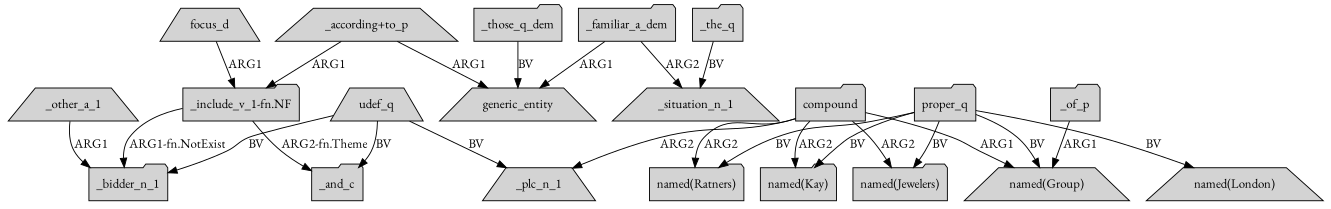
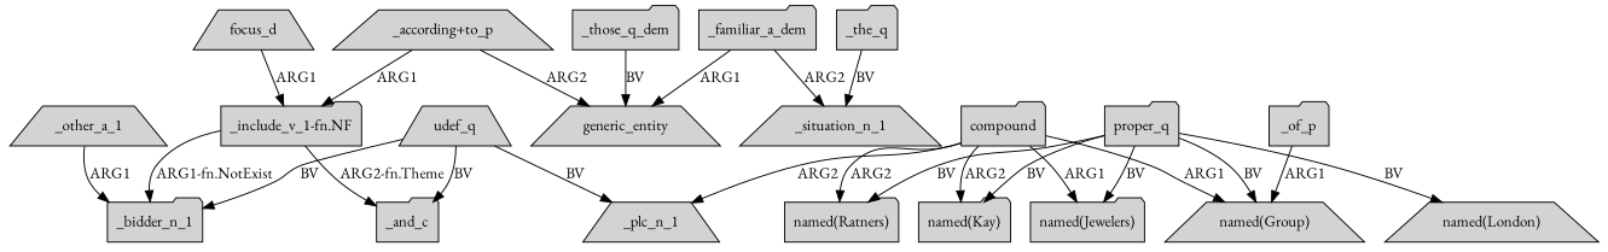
  digraph {
    fontname="EB Garamond"
    node [fontname="EB Garamond" shape=folder style=filled]
    edge [fontname="EB Garamond"]
    udef_q [shape=trapezium]
    _bidder_n_1
    _and_c
    _plc_n_1 [shape=trapezium]
    proper_q
    "named(Ratners)"
    "named(Jewelers)"
    "named(Kay)"
    "named(Group)" [shape=trapezium]
    "named(London)" [shape=trapezium]
    compound
    "_according+to_p" [shape=trapezium]
    generic_entity [shape=trapezium]
    "_include_v_1-fn.NF"
    _situation_n_1 [shape=trapezium]
    _the_q
    n17 [label=_familiar_a_dem]
    focus_d [shape=trapezium]
    _other_a_1 [shape=trapezium]
    _of_p
    _those_q_dem
    udef_q -> _bidder_n_1 [label=BV]
    udef_q -> _and_c [label=BV]
    udef_q -> _plc_n_1 [label=BV]
    proper_q -> "named(Ratners)" [label=BV]
    proper_q -> "named(Jewelers)" [label=BV]
    proper_q -> "named(Kay)" [label=BV]
    proper_q -> "named(Group)" [label=BV]
    proper_q -> "named(London)" [label=BV]
    compound -> _plc_n_1 [label=ARG2]
    compound -> "named(Ratners)" [label=ARG2]
-   compound -> "named(Jewelers)" [label=ARG2]
+   compound -> "named(Jewelers)" [label=ARG1]
    compound -> "named(Kay)" [label=ARG2]
    compound -> "named(Group)" [label=ARG1]
-   "_according+to_p" -> generic_entity [label=ARG1]
+   "_according+to_p" -> generic_entity [label=ARG2]
    "_according+to_p" -> "_include_v_1-fn.NF" [label=ARG1]
    "_include_v_1-fn.NF" -> _bidder_n_1 [label="ARG1-fn.NotExist"]
    "_include_v_1-fn.NF" -> _and_c [label="ARG2-fn.Theme"]
    _the_q -> _situation_n_1 [label=BV]
    n17 -> generic_entity [label=ARG1]
    n17 -> _situation_n_1 [label=ARG2]
    focus_d -> "_include_v_1-fn.NF" [label=ARG1]
    _other_a_1 -> _bidder_n_1 [label=ARG1]
    _of_p -> "named(Group)" [label=ARG1]
    _those_q_dem -> generic_entity [label=BV]
  }
